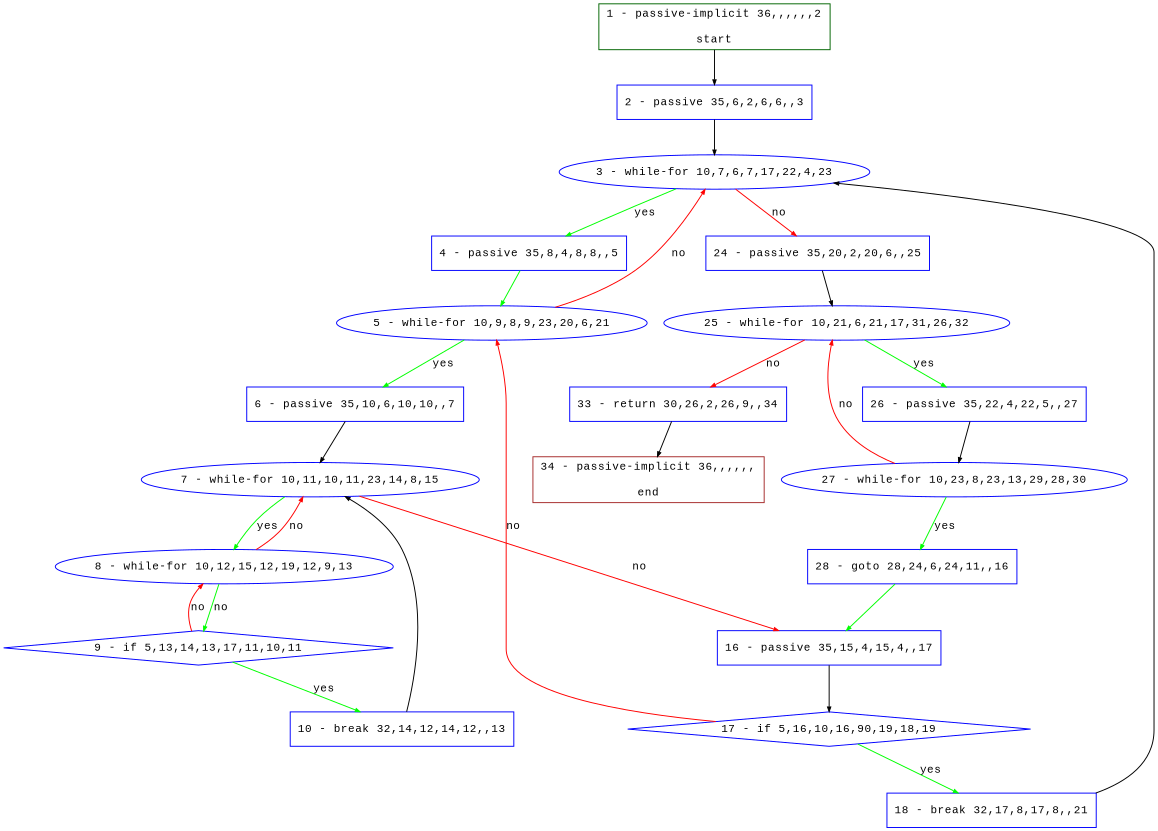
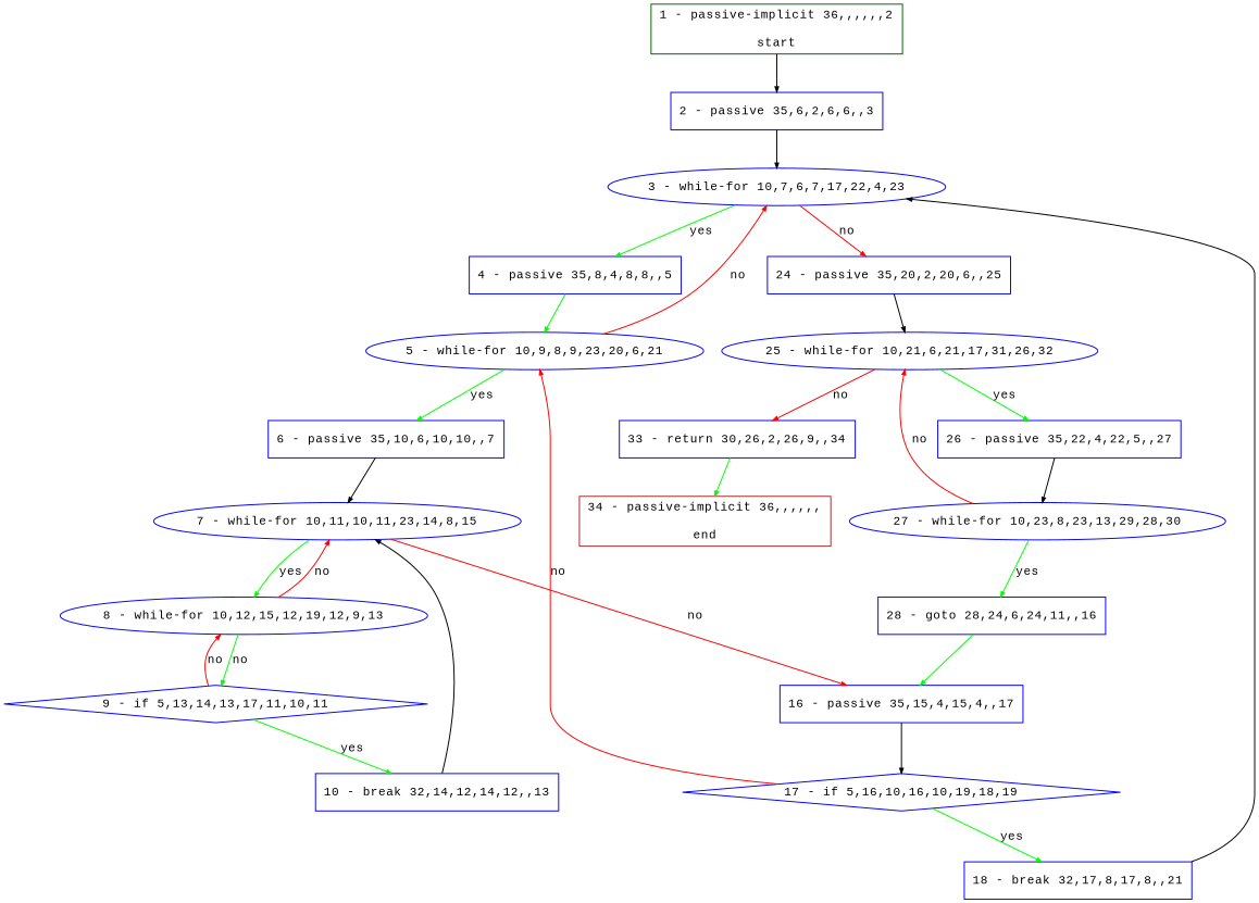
  digraph {
    bgcolor=white
    compound=true
    fillcolor="#FFFFCC"
    fontname="Liberation Mono"
    fontsize=12
    pack=true
    packmode=clust
    style="rounded,filled"
    node [color="#0000ff" compound=true fillcolor="#ffffff" fixedsize=false fontname="Liberation Mono" fontsize=12 node_initialized=no shape=box style=filled]
    edge [arrowhead=normal arrowsize=0.5 arrowtail=none color="#00ff00" compound=true dir=forward fontcolor=black fontname="Liberation Mono" fontsize=12]
    n1 [label="2 - passive 35,6,2,6,6,,3"]
    n2 [label="3 - while-for 10,7,6,7,17,22,4,23" shape=oval]
    n3 [label="4 - passive 35,8,4,8,8,,5"]
    n4 [label="24 - passive 35,20,2,20,6,,25"]
    n5 [color="#006400" label="1 - passive-implicit 36,,,,,,2\n\nstart"]
    n6 [label="5 - while-for 10,9,8,9,23,20,6,21" shape=oval]
    n7 [label="25 - while-for 10,21,6,21,17,31,26,32" shape=oval]
    n8 [label="6 - passive 35,10,6,10,10,,7"]
    n9 [label="26 - passive 35,22,4,22,5,,27"]
    n10 [label="33 - return 30,26,2,26,9,,34"]
    n11 [label="7 - while-for 10,11,10,11,23,14,8,15" shape=oval]
    n12 [label="8 - while-for 10,12,15,12,19,12,9,13" shape=oval]
    n13 [label="16 - passive 35,15,4,15,4,,17"]
    n14 [label="9 - if 5,13,14,13,17,11,10,11" shape=diamond]
-   n15 [label="17 - if 5,16,10,16,90,19,18,19" shape=diamond]
+   n15 [label="17 - if 5,16,10,16,10,19,18,19" shape=diamond]
    n16 [label="10 - break 32,14,12,14,12,,13"]
    n17 [label="18 - break 32,17,8,17,8,,21"]
    n18 [label="27 - while-for 10,23,8,23,13,29,28,30" shape=oval]
    n19 [color="#a52a2a" label="34 - passive-implicit 36,,,,,,\n\nend"]
    n20 [label="28 - goto 28,24,6,24,11,,16"]
    n1 -> n2 [color="#000000"]
    n2 -> n3 [label=yes]
    n2 -> n4 [color="#ff0000" label=no]
    n3 -> n6
    n4 -> n7 [color="#000000"]
    n5 -> n1 [color="#000000"]
    n6 -> n2 [color="#ff0000" label=no]
    n6 -> n8 [label=yes]
    n7 -> n9 [label=yes]
    n7 -> n10 [color="#ff0000" label=no]
    n8 -> n11 [color="#000000"]
    n9 -> n18 [color="#000000"]
-   n10 -> n19 [color="#000000"]
+   n10 -> n19
    n11 -> n12 [label=yes]
    n11 -> n13 [color="#ff0000" label=no]
    n12 -> n11 [color="#ff0000" label=no]
    n12 -> n14 [label=no]
    n13 -> n15 [color="#000000"]
    n14 -> n12 [color="#ff0000" label=no]
    n14 -> n16 [label=yes]
    n15 -> n6 [color="#ff0000" label=no]
    n15 -> n17 [label=yes]
    n16 -> n11 [color="#000000"]
    n17 -> n2 [color="#000000"]
    n18 -> n7 [color="#ff0000" label=no]
    n18 -> n20 [label=yes]
    n20 -> n13
  }
